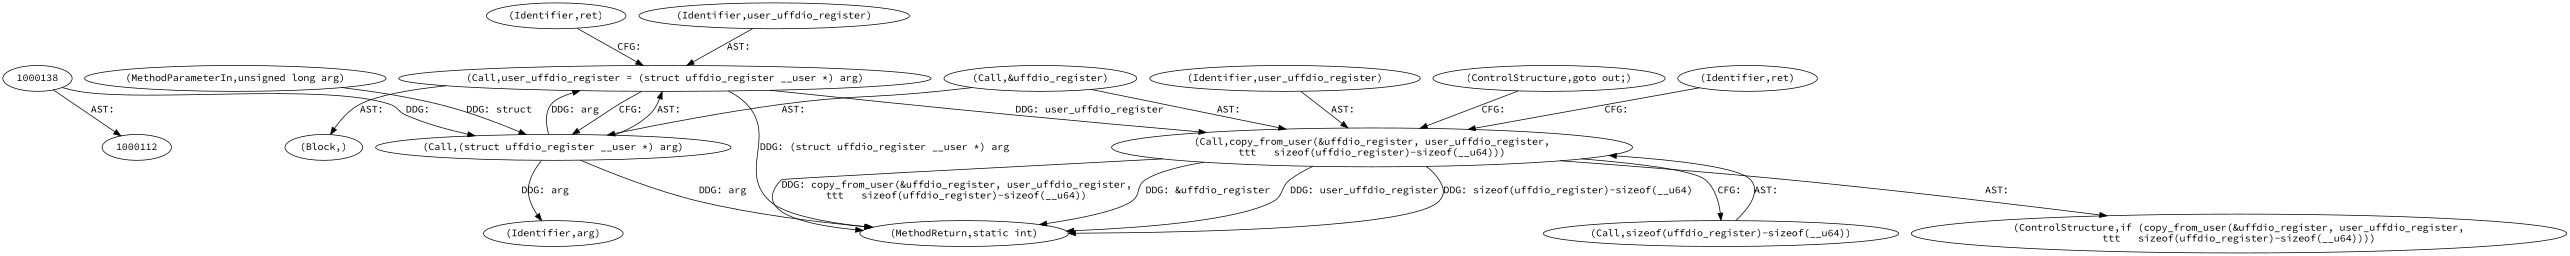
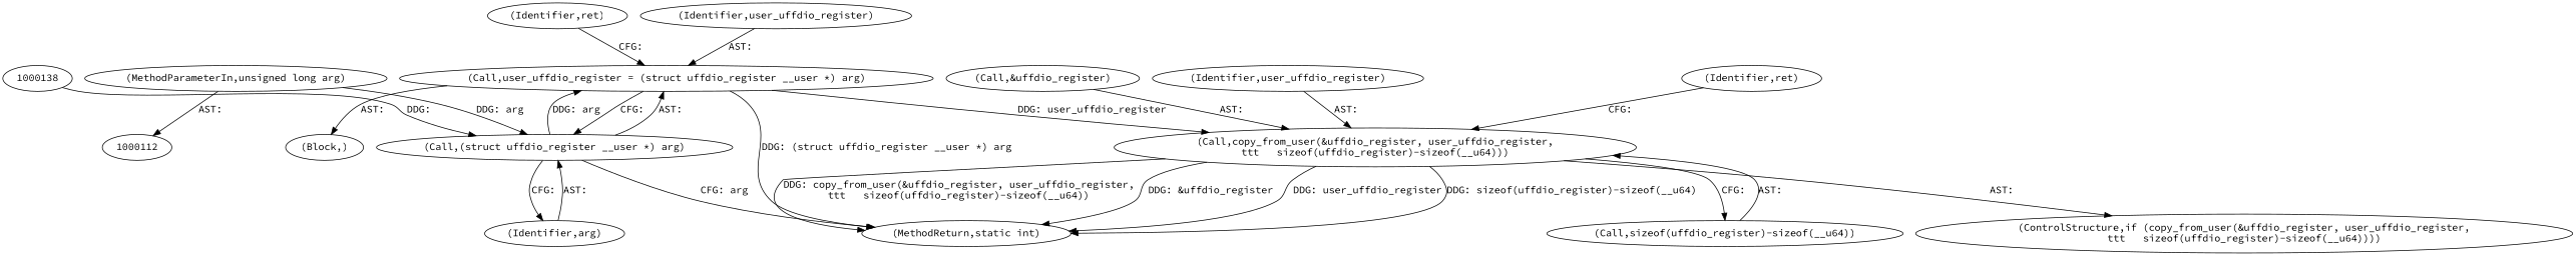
  digraph {
    fontname="Source Code Pro"
    node [fontname="Source Code Pro"]
    edge [fontname="Source Code Pro"]
    n1 [label="(Call,copy_from_user(&uffdio_register, user_uffdio_register,\n\t\t\t   sizeof(uffdio_register)-sizeof(__u64)))"]
    n2 [label="(Call,sizeof(uffdio_register)-sizeof(__u64))"]
    n3 [label="(ControlStructure,if (copy_from_user(&uffdio_register, user_uffdio_register,\n\t\t\t   sizeof(uffdio_register)-sizeof(__u64))))"]
    n4 [label="(MethodReturn,static int)"]
    n5 [label="(Call,user_uffdio_register = (struct uffdio_register __user *) arg)"]
    n6 [label="(Call,(struct uffdio_register __user *) arg)"]
    n7 [label="(Block,)"]
    n8 [label="(Identifier,arg)"]
    n9 [label="(MethodParameterIn,unsigned long arg)"]
    1000112
-   n11 [label="(ControlStructure,goto out;)"]
    n12 [label="(Identifier,ret)"]
    n13 [label="(Call,&uffdio_register)"]
    n14 [label="(Identifier,ret)"]
    n15 [label="(Identifier,user_uffdio_register)"]
    n16 [label="(Identifier,user_uffdio_register)"]
    1000138
    n1 -> n2 [label="CFG: "]
    n1 -> n3 [label="AST: "]
    n1 -> n4 [label="DDG: user_uffdio_register"]
    n1 -> n4 [label="DDG: sizeof(uffdio_register)-sizeof(__u64)"]
    n1 -> n4 [label="DDG: copy_from_user(&uffdio_register, user_uffdio_register,\n\t\t\t   sizeof(uffdio_register)-sizeof(__u64))"]
    n1 -> n4 [label="DDG: &uffdio_register"]
    n2 -> n1 [label="AST: "]
    n5 -> n1 [label="DDG: user_uffdio_register"]
    n5 -> n4 [label="DDG: (struct uffdio_register __user *) arg"]
    n5 -> n6 [label="CFG: "]
    n5 -> n7 [label="AST: "]
-   n6 -> n4 [label="DDG: arg"]
+   n6 -> n4 [label="CFG: arg"]
    n6 -> n5 [label="AST: "]
    n6 -> n5 [label="DDG: arg"]
-   n6 -> n8 [label="DDG: arg"]
-   n13 -> n6 [label="AST: "]
-   n9 -> n6 [label="DDG: struct"]
-   1000138 -> 1000112 [label="AST: "]
-   n11 -> n1 [label="CFG: "]
+   n6 -> n8 [label="CFG: "]
+   n8 -> n6 [label="AST: "]
+   n9 -> n6 [label="DDG: arg"]
+   n9 -> 1000112 [label="AST: "]
    n12 -> n1 [label="CFG: "]
    n13 -> n1 [label="AST: "]
    n14 -> n5 [label="CFG: "]
    n15 -> n1 [label="AST: "]
    n16 -> n5 [label="AST: "]
    1000138 -> n6 [label="DDG: "]
  }
